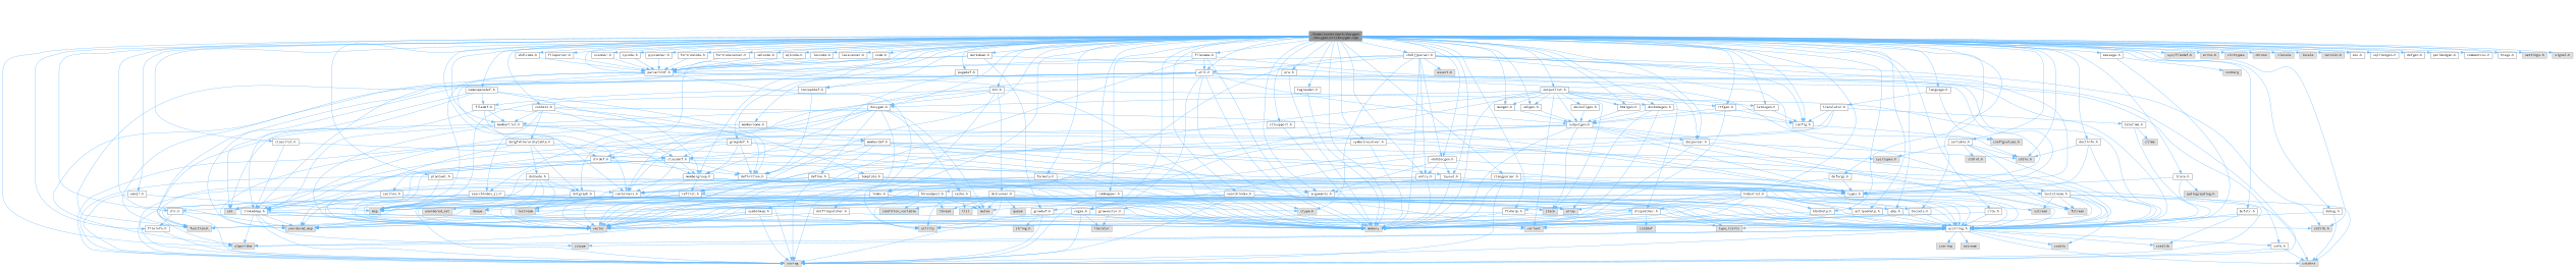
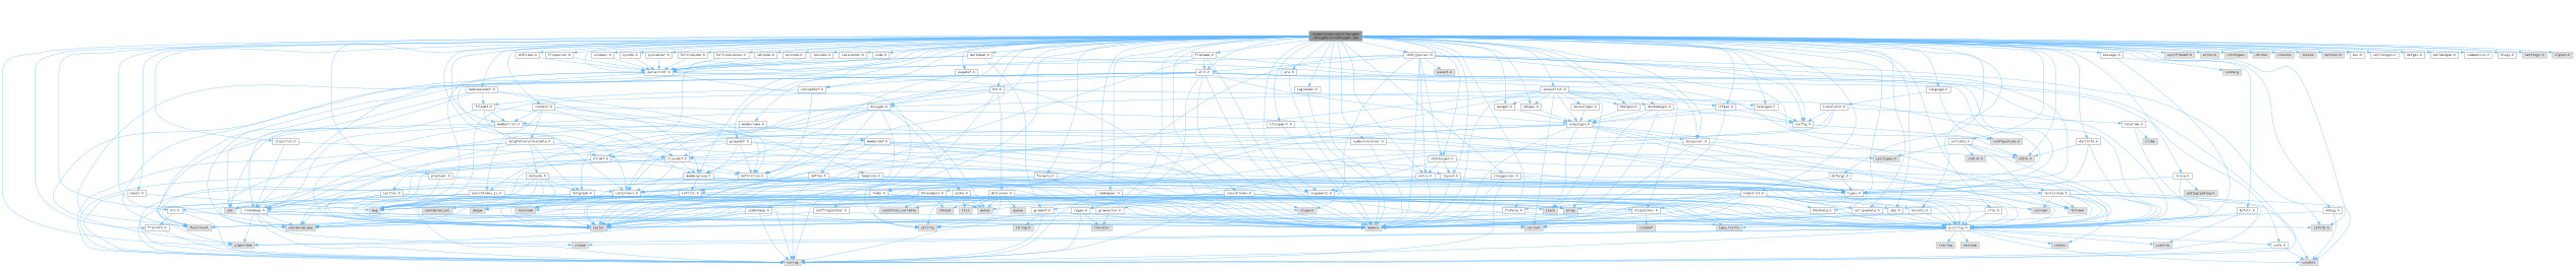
  digraph {
    fontname="Source Code Pro"
    node [color=grey40 fillcolor=white fontname="Source Code Pro" fontsize=10 shape=box style=filled]
    edge [color=steelblue1 fontname="Source Code Pro" fontsize=10 labelfontname=Helvetica labelfontsize=10 style=solid]
    n1 [color=gray40 fillcolor=grey60 fontcolor=black height=0.2 label="/home/runner/work/doxygen\l/doxygen/src/doxygen.cpp" width=0.4]
    n2 [color=grey60 fillcolor="#E0E0E0" height=0.2 label="stdio.h" width=0.4]
    n3 [color=grey60 fillcolor="#E0E0E0" height=0.2 label="stdlib.h" width=0.4]
    n4 [color=grey60 fillcolor="#E0E0E0" height=0.2 label="sys/filedef.h" width=0.4]
    n5 [color=grey60 fillcolor="#E0E0E0" height=0.2 label="errno.h" width=0.4]
    n6 [color=grey60 fillcolor="#E0E0E0" height=0.2 label=algorithm width=0.4]
    n7 [color=grey60 fillcolor="#E0E0E0" height=0.2 label=unordered_map width=0.4]
    n8 [color=grey60 fillcolor="#E0E0E0" height=0.2 label=memory width=0.4]
    n9 [color=grey60 fillcolor="#E0E0E0" height=0.2 label=cinttypes width=0.4]
    n10 [color=grey60 fillcolor="#E0E0E0" height=0.2 label=chrono width=0.4]
    n11 [color=grey60 fillcolor="#E0E0E0" height=0.2 label=clocale width=0.4]
    n12 [color=grey60 fillcolor="#E0E0E0" height=0.2 label=locale width=0.4]
    n13 [color=grey60 fillcolor="#E0E0E0" height=0.2 label="version.h" width=0.4]
    n14 [height=0.2 label="doxygen.h" width=0.4]
    n15 [height=0.2 label="membergroup.h" width=0.4]
    n16 [height=0.2 label="reflist.h" width=0.4]
    n17 [height=0.2 label="dirdef.h" width=0.4]
    n18 [height=0.2 label="memberlist.h" width=0.4]
    n19 [height=0.2 label="arguments.h" width=0.4]
    n20 [height=0.2 label="scanner.h" width=0.4]
    n21 [height=0.2 label="parserintf.h" width=0.4]
    n22 [height=0.2 label="entry.h" width=0.4]
    n23 [height=0.2 label="index.h" width=0.4]
    n24 [height=0.2 label="indexlist.h" width=0.4]
    n25 [height=0.2 label="docsets.h" width=0.4]
    n26 [height=0.2 label="eclipsehelp.h" width=0.4]
    n27 [height=0.2 label="ftvhelp.h" width=0.4]
    n28 [height=0.2 label="htmlhelp.h" width=0.4]
    n29 [height=0.2 label="qhp.h" width=0.4]
    n30 [height=0.2 label="message.h" width=0.4]
    n31 [height=0.2 label="config.h" width=0.4]
    n32 [height=0.2 label="util.h" width=0.4]
    n33 [height=0.2 label="docparser.h" width=0.4]
    n34 [height=0.2 label="regex.h" width=0.4]
    n35 [height=0.2 label="conceptdef.h" width=0.4]
    n36 [height=0.2 label="pre.h" width=0.4]
    n37 [height=0.2 label="tagreader.h" width=0.4]
    n38 [height=0.2 label="dot.h" width=0.4]
    n39 [height=0.2 label="dir.h" width=0.4]
    n40 [height=0.2 label="fileinfo.h" width=0.4]
    n41 [height=0.2 label="msc.h" width=0.4]
    n42 [height=0.2 label="outputlist.h" width=0.4]
    n43 [height=0.2 label="htmlgen.h" width=0.4]
    n44 [height=0.2 label="latexgen.h" width=0.4]
    n45 [height=0.2 label="rtfgen.h" width=0.4]
    n46 [height=0.2 label="mangen.h" width=0.4]
    n47 [height=0.2 label="docbookgen.h" width=0.4]
    n48 [height=0.2 label="xmlgen.h" width=0.4]
    n49 [height=0.2 label="declinfo.h" width=0.4]
    n50 [height=0.2 label="language.h" width=0.4]
    n51 [height=0.2 label="debug.h" width=0.4]
    n52 [height=0.2 label="defargs.h" width=0.4]
    n53 [height=0.2 label="sqlite3gen.h" width=0.4]
    n54 [height=0.2 label="defgen.h" width=0.4]
    n55 [height=0.2 label="perlmodgen.h" width=0.4]
    n56 [height=0.2 label="pagedef.h" width=0.4]
    n57 [height=0.2 label="bufstr.h" width=0.4]
    n58 [height=0.2 label="commentcnv.h" width=0.4]
    n59 [height=0.2 label="cmdmapper.h" width=0.4]
    n60 [height=0.2 label="searchindex.h" width=0.4]
    n61 [height=0.2 label="searchindex_js.h" width=0.4]
    n62 [height=0.2 label="htags.h" width=0.4]
    n63 [height=0.2 label="pycode.h" width=0.4]
    n64 [height=0.2 label="pyscanner.h" width=0.4]
    n65 [height=0.2 label="fortrancode.h" width=0.4]
    n66 [height=0.2 label="fortranscanner.h" width=0.4]
    n67 [height=0.2 label="xmlcode.h" width=0.4]
    n68 [height=0.2 label="sqlcode.h" width=0.4]
    n69 [height=0.2 label="lexcode.h" width=0.4]
    n70 [height=0.2 label="lexscanner.h" width=0.4]
    n71 [height=0.2 label="code.h" width=0.4]
    n72 [height=0.2 label="portable.h" width=0.4]
    n73 [height=0.2 label="vhdljjparser.h" width=0.4]
    n74 [height=0.2 label="vhdldocgen.h" width=0.4]
    n75 [height=0.2 label="layout.h" width=0.4]
    n76 [height=0.2 label="vhdlcode.h" width=0.4]
    n77 [height=0.2 label="cite.h" width=0.4]
    n78 [height=0.2 label="markdown.h" width=0.4]
    n79 [height=0.2 label="groupdef.h" width=0.4]
    n80 [height=0.2 label="classlist.h" width=0.4]
    n81 [height=0.2 label="namespacedef.h" width=0.4]
    n82 [height=0.2 label="filename.h" width=0.4]
    n83 [height=0.2 label="membername.h" width=0.4]
    n84 [height=0.2 label="formula.h" width=0.4]
    n85 [color=grey60 fillcolor="#E0E0E0" height=0.2 label="settings.h" width=0.4]
    n86 [height=0.2 label="context.h" width=0.4]
    n87 [height=0.2 label="fileparser.h" width=0.4]
    n88 [height=0.2 label="emoji.h" width=0.4]
    n89 [height=0.2 label="plantuml.h" width=0.4]
    n90 [height=0.2 label="stlsupport.h" width=0.4]
    n91 [height=0.2 label="threadpool.h" width=0.4]
    n92 [height=0.2 label="clangparser.h" width=0.4]
    n93 [height=0.2 label="symbolresolver.h" width=0.4]
    n94 [height=0.2 label="trace.h" width=0.4]
    n95 [color=grey60 fillcolor="#E0E0E0" height=0.2 label="signal.h" width=0.4]
    n96 [color=grey60 fillcolor="#E0E0E0" height=0.2 label=mutex width=0.4]
    n97 [height=0.2 label="containers.h" width=0.4]
    n98 [height=0.2 label="define.h" width=0.4]
    n99 [height=0.2 label="cache.h" width=0.4]
    n100 [height=0.2 label="symbolmap.h" width=0.4]
    n101 [color=grey60 fillcolor="#E0E0E0" height=0.2 label=vector width=0.4]
    n102 [color=grey60 fillcolor="#E0E0E0" height=0.2 label=map width=0.4]
    n103 [height=0.2 label="types.h" width=0.4]
    n104 [height=0.2 label="qcstring.h" width=0.4]
    n105 [height=0.2 label="linkedmap.h" width=0.4]
    n106 [height=0.2 label="definition.h" width=0.4]
    n107 [height=0.2 label="memberdef.h" width=0.4]
    n108 [color=grey60 fillcolor="#E0E0E0" height=0.2 label=string width=0.4]
    n109 [color=grey60 fillcolor="#E0E0E0" height=0.2 label=functional width=0.4]
    n110 [color=grey60 fillcolor="#E0E0E0" height=0.2 label=sstream width=0.4]
    n111 [height=0.2 label="textstream.h" width=0.4]
    n112 [color=grey60 fillcolor="#E0E0E0" height=0.2 label=utility width=0.4]
    n113 [color=grey60 fillcolor="#E0E0E0" height=0.2 label=variant width=0.4]
    n114 [height=0.2 label="dispatcher.h" width=0.4]
    n115 [color=grey60 fillcolor="#E0E0E0" height=0.2 label=cstdarg width=0.4]
    n116 [color=grey60 fillcolor="#E0E0E0" height=0.2 label="configvalues.h" width=0.4]
    n117 [color=grey60 fillcolor="#E0E0E0" height=0.2 label="ctype.h" width=0.4]
    n118 [color=grey60 fillcolor="#E0E0E0" height=0.2 label=fstream width=0.4]
    n119 [height=0.2 label="outputgen.h" width=0.4]
    n120 [height=0.2 label="growvector.h" width=0.4]
    n121 [color=grey60 fillcolor="#E0E0E0" height=0.2 label=iterator width=0.4]
    n122 [height=0.2 label="filedef.h" width=0.4]
    n123 [height=0.2 label="dotgraph.h" width=0.4]
    n124 [height=0.2 label="dotfilepatcher.h" width=0.4]
    n125 [height=0.2 label="dotrunner.h" width=0.4]
    n126 [color=grey60 fillcolor="#E0E0E0" height=0.2 label=stack width=0.4]
    n127 [height=0.2 label="devnullgen.h" width=0.4]
    n128 [color=grey60 fillcolor="#E0E0E0" height=0.2 label=array width=0.4]
    n129 [height=0.2 label="translator.h" width=0.4]
    n130 [color=grey60 fillcolor="#E0E0E0" height=0.2 label=cstdint width=0.4]
    n131 [color=grey60 fillcolor="#E0E0E0" height=0.2 label=cstdlib width=0.4]
    n132 [height=0.2 label="growbuf.h" width=0.4]
    n133 [color=grey60 fillcolor="#E0E0E0" height=0.2 label="sys/types.h" width=0.4]
    n134 [color=grey60 fillcolor="#E0E0E0" height=0.2 label="stdint.h" width=0.4]
    n135 [color=grey60 fillcolor="#E0E0E0" height=0.2 label="assert.h" width=0.4]
    n136 [height=0.2 label="classdef.h" width=0.4]
    n137 [color=grey60 fillcolor="#E0E0E0" height=0.2 label=set width=0.4]
    n138 [height=0.2 label="utf8.h" width=0.4]
    n139 [height=0.2 label="template.h" width=0.4]
    n140 [height=0.2 label="dotgfxhierarchytable.h" width=0.4]
    n141 [color=grey60 fillcolor="#E0E0E0" height=0.2 label=type_traits width=0.4]
    n142 [color=grey60 fillcolor="#E0E0E0" height=0.2 label=thread width=0.4]
    n143 [color=grey60 fillcolor="#E0E0E0" height=0.2 label=condition_variable width=0.4]
    n144 [color=grey60 fillcolor="#E0E0E0" height=0.2 label=deque width=0.4]
    n145 [color=grey60 fillcolor="#E0E0E0" height=0.2 label="spdlog/spdlog.h" width=0.4]
    n146 [color=grey60 fillcolor="#E0E0E0" height=0.2 label=unordered_set width=0.4]
    n147 [color=grey60 fillcolor="#E0E0E0" height=0.2 label=list width=0.4]
    n148 [color=grey60 fillcolor="#E0E0E0" height=0.2 label=cctype width=0.4]
    n149 [color=grey60 fillcolor="#E0E0E0" height=0.2 label=cstring width=0.4]
    n150 [color=grey60 fillcolor="#E0E0E0" height=0.2 label=cstdio width=0.4]
    n151 [color=grey60 fillcolor="#E0E0E0" height=0.2 label=ostream width=0.4]
    n152 [color=grey60 fillcolor="#E0E0E0" height=0.2 label=iostream width=0.4]
    n153 [color=grey60 fillcolor="#E0E0E0" height=0.2 label=cstddef width=0.4]
    n154 [height=0.2 label="section.h" width=0.4]
    n155 [color=grey60 fillcolor="#E0E0E0" height=0.2 label=queue width=0.4]
    n156 [height=0.2 label="datetime.h" width=0.4]
    n157 [color=grey60 fillcolor="#E0E0E0" height=0.2 label=ctime width=0.4]
    n158 [color=grey60 fillcolor="#E0E0E0" height=0.2 label="string.h" width=0.4]
    n159 [height=0.2 label="dotnode.h" width=0.4]
    n1 -> n2
    n1 -> n3
    n1 -> n4
    n1 -> n5
    n1 -> n6
    n1 -> n7
    n1 -> n8
    n1 -> n9
    n1 -> n10
    n1 -> n11
    n1 -> n12
    n1 -> n13
    n1 -> n14
    n1 -> n15
    n1 -> n16
    n1 -> n17
    n1 -> n18
    n1 -> n19
    n1 -> n20
    n1 -> n21
    n1 -> n22
    n1 -> n23
    n1 -> n24
    n1 -> n25
    n1 -> n26
    n1 -> n27
    n1 -> n28
    n1 -> n29
    n1 -> n30
    n1 -> n31
    n1 -> n32
    n1 -> n33
    n1 -> n34
    n1 -> n35
    n1 -> n36
    n1 -> n37
    n1 -> n38
    n1 -> n39
    n1 -> n40
    n1 -> n41
    n1 -> n42
    n1 -> n43
    n1 -> n44
    n1 -> n45
    n1 -> n46
    n1 -> n47
    n1 -> n48
    n1 -> n49
    n1 -> n50
    n1 -> n51
    n1 -> n52
    n1 -> n53
    n1 -> n54
    n1 -> n55
    n1 -> n56
    n1 -> n57
    n1 -> n58
    n1 -> n59
    n1 -> n60
    n1 -> n61
    n1 -> n62
    n1 -> n63
    n1 -> n64
    n1 -> n65
    n1 -> n66
    n1 -> n67
    n1 -> n68
    n1 -> n69
    n1 -> n70
    n1 -> n71
    n1 -> n72
    n1 -> n73
    n1 -> n74
    n1 -> n75
    n1 -> n76
    n1 -> n77
    n1 -> n78
    n1 -> n79
    n1 -> n80
    n1 -> n81
    n1 -> n82
    n1 -> n83
    n1 -> n84
    n1 -> n85
    n1 -> n86
    n1 -> n87
    n1 -> n88
    n1 -> n89
    n1 -> n90
    n1 -> n91
    n1 -> n92
    n1 -> n93
    n1 -> n94
    n1 -> n95
    n14 -> n15
    n14 -> n17
    n14 -> n18
    n14 -> n96
    n14 -> n97
    n14 -> n98
    n14 -> n99
    n14 -> n100
    n15 -> n8
    n15 -> n16
    n15 -> n101
    n15 -> n102
    n15 -> n103
    n16 -> n7
    n16 -> n8
    n16 -> n101
    n16 -> n104
    n16 -> n105
    n17 -> n101
    n17 -> n102
    n17 -> n104
    n17 -> n105
    n17 -> n106
    n18 -> n6
    n18 -> n15
    n18 -> n101
    n18 -> n103
    n18 -> n105
    n18 -> n107
    n19 -> n101
    n19 -> n104
    n20 -> n21
    n21 -> n8
    n21 -> n97
    n21 -> n102
    n21 -> n103
    n21 -> n108
    n21 -> n109
    n22 -> n8
    n22 -> n16
    n22 -> n19
    n22 -> n101
    n22 -> n103
    n22 -> n110
    n22 -> n111
    n23 -> n8
    n23 -> n101
    n23 -> n102
    n23 -> n104
    n24 -> n8
    n24 -> n25
    n24 -> n26
    n24 -> n27
    n24 -> n28
    n24 -> n29
    n24 -> n96
    n24 -> n101
    n24 -> n104
    n24 -> n112
    n24 -> n113
    n24 -> n114
    n25 -> n8
    n25 -> n104
    n26 -> n8
    n26 -> n104
    n27 -> n8
    n27 -> n101
    n27 -> n104
    n28 -> n8
    n28 -> n104
    n29 -> n8
    n29 -> n104
    n30 -> n104
    n30 -> n115
    n31 -> n116
    n32 -> n6
    n32 -> n7
    n32 -> n8
    n32 -> n33
    n32 -> n34
    n32 -> n35
    n32 -> n97
    n32 -> n103
    n32 -> n109
    n32 -> n117
    n32 -> n118
    n32 -> n119
    n33 -> n2
    n33 -> n8
    n33 -> n104
    n33 -> n120
    n34 -> n8
    n34 -> n101
    n34 -> n108
    n34 -> n121
    n35 -> n106
    n35 -> n122
    n36 -> n8
    n37 -> n8
    n38 -> n14
    n38 -> n102
    n38 -> n104
    n38 -> n123
    n38 -> n124
    n38 -> n125
    n39 -> n8
    n39 -> n40
    n39 -> n108
    n40 -> n108
    n42 -> n8
    n42 -> n14
    n42 -> n43
    n42 -> n44
    n42 -> n45
    n42 -> n46
    n42 -> n47
    n42 -> n48
    n42 -> n101
    n42 -> n112
    n42 -> n113
    n42 -> n114
    n42 -> n119
    n42 -> n126
    n42 -> n127
    n43 -> n119
    n44 -> n31
    n44 -> n119
    n45 -> n31
    n45 -> n119
    n45 -> n128
    n46 -> n119
    n47 -> n8
    n47 -> n31
    n47 -> n119
    n47 -> n128
    n48 -> n119
    n49 -> n2
    n49 -> n103
    n49 -> n104
    n50 -> n116
    n50 -> n129
    n51 -> n104
    n51 -> n130
    n52 -> n8
    n52 -> n103
    n56 -> n106
    n57 -> n104
    n57 -> n131
    n59 -> n102
    n59 -> n104
    n59 -> n108
    n60 -> n7
    n60 -> n8
    n60 -> n101
    n60 -> n102
    n60 -> n104
    n60 -> n108
    n60 -> n113
    n60 -> n114
    n60 -> n128
    n60 -> n132
    n61 -> n101
    n61 -> n102
    n61 -> n104
    n61 -> n108
    n61 -> n109
    n61 -> n128
    n63 -> n21
    n64 -> n21
    n65 -> n21
    n66 -> n21
    n67 -> n21
    n68 -> n21
    n69 -> n21
    n70 -> n21
    n71 -> n21
    n72 -> n2
    n72 -> n104
    n72 -> n118
    n72 -> n133
    n72 -> n134
    n73 -> n2
    n73 -> n3
    n73 -> n8
    n73 -> n21
    n73 -> n22
    n73 -> n31
    n73 -> n32
    n73 -> n74
    n73 -> n101
    n73 -> n103
    n73 -> n108
    n73 -> n117
    n73 -> n135
    n74 -> n19
    n74 -> n22
    n74 -> n75
    n74 -> n104
    n75 -> n8
    n75 -> n101
    n75 -> n103
    n76 -> n21
    n77 -> n8
    n77 -> n104
    n78 -> n21
    n78 -> n104
    n78 -> n109
    n78 -> n132
    n79 -> n8
    n79 -> n15
    n79 -> n17
    n79 -> n75
    n79 -> n105
    n79 -> n106
    n80 -> n105
    n80 -> n136
    n81 -> n15
    n81 -> n105
    n81 -> n106
    n81 -> n122
    n81 -> n137
    n82 -> n8
    n82 -> n32
    n82 -> n101
    n82 -> n105
    n82 -> n138
    n83 -> n105
    n83 -> n107
    n84 -> n8
    n84 -> n97
    n84 -> n104
    n84 -> n108
    n86 -> n18
    n86 -> n61
    n86 -> n103
    n86 -> n136
    n86 -> n139
    n86 -> n140
    n87 -> n21
    n88 -> n102
    n88 -> n108
    n89 -> n97
    n89 -> n102
    n89 -> n104
    n89 -> n108
    n90 -> n8
    n91 -> n96
    n91 -> n101
    n91 -> n109
    n91 -> n112
    n91 -> n141
    n91 -> n142
    n91 -> n143
    n91 -> n144
    n92 -> n8
    n92 -> n97
    n92 -> n103
    n92 -> n108
    n92 -> n130
    n93 -> n8
    n93 -> n104
    n93 -> n136
    n94 -> n103
    n94 -> n104
    n94 -> n145
    n97 -> n7
    n97 -> n101
    n97 -> n102
    n97 -> n108
    n97 -> n126
    n97 -> n137
    n97 -> n146
    n98 -> n7
    n98 -> n8
    n98 -> n97
-   n144 -> n101
+   n98 -> n101
    n98 -> n104
    n98 -> n108
    n99 -> n7
    n99 -> n96
    n99 -> n112
    n99 -> n117
    n99 -> n147
    n100 -> n6
    n100 -> n7
    n100 -> n101
    n100 -> n108
    n100 -> n112
    n103 -> n104
    n104 -> n6
    n104 -> n108
    n104 -> n130
    n104 -> n131
    n104 -> n138
    n104 -> n148
    n104 -> n149
    n104 -> n150
    n104 -> n151
    n105 -> n6
    n105 -> n7
    n105 -> n8
    n105 -> n101
    n105 -> n104
    n105 -> n108
    n105 -> n148
    n106 -> n16
    n106 -> n101
    n106 -> n103
    n107 -> n8
    n107 -> n19
    n107 -> n101
    n107 -> n103
    n107 -> n106
    n107 -> n133
    n107 -> n136
    n111 -> n104
    n111 -> n108
    n111 -> n110
    n111 -> n118
    n111 -> n130
    n111 -> n141
    n111 -> n150
    n111 -> n152
    n114 -> n109
    n114 -> n112
    n114 -> n113
    n114 -> n141
    n114 -> n153
    n119 -> n8
    n119 -> n23
    n119 -> n33
    n119 -> n103
    n119 -> n111
    n119 -> n118
    n119 -> n126
    n119 -> n152
    n119 -> n154
    n120 -> n8
    n120 -> n101
    n120 -> n121
    n122 -> n18
    n122 -> n97
    n122 -> n106
    n122 -> n137
    n123 -> n39
    n123 -> n102
    n123 -> n104
    n123 -> n152
    n124 -> n101
    n124 -> n104
    n125 -> n8
    n125 -> n96
    n125 -> n104
    n125 -> n108
    n125 -> n142
    n125 -> n143
    n125 -> n147
    n125 -> n155
    n127 -> n119
    n129 -> n23
    n129 -> n31
    n129 -> n136
    n129 -> n156
    n132 -> n3
    n132 -> n108
    n132 -> n112
    n132 -> n158
    n136 -> n15
    n136 -> n19
    n136 -> n97
    n136 -> n101
    n136 -> n106
    n136 -> n137
    n138 -> n108
    n138 -> n130
    n139 -> n8
    n139 -> n97
    n139 -> n101
    n139 -> n104
    n139 -> n109
    n139 -> n113
    n140 -> n7
    n140 -> n8
    n140 -> n101
    n140 -> n108
    n140 -> n123
    n140 -> n136
    n140 -> n159
    n154 -> n7
    n154 -> n104
    n154 -> n105
    n154 -> n108
    n156 -> n104
    n156 -> n157
    n159 -> n101
    n159 -> n102
    n159 -> n103
    n159 -> n123
    n159 -> n144
    n159 -> n152
  }
